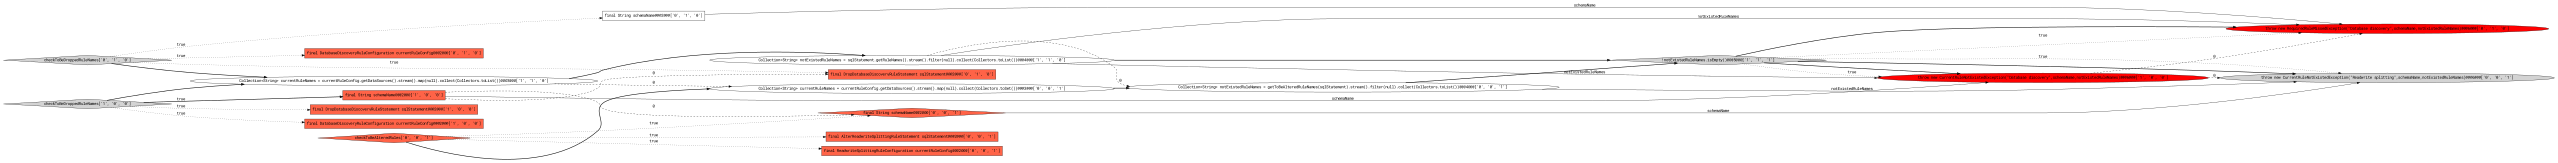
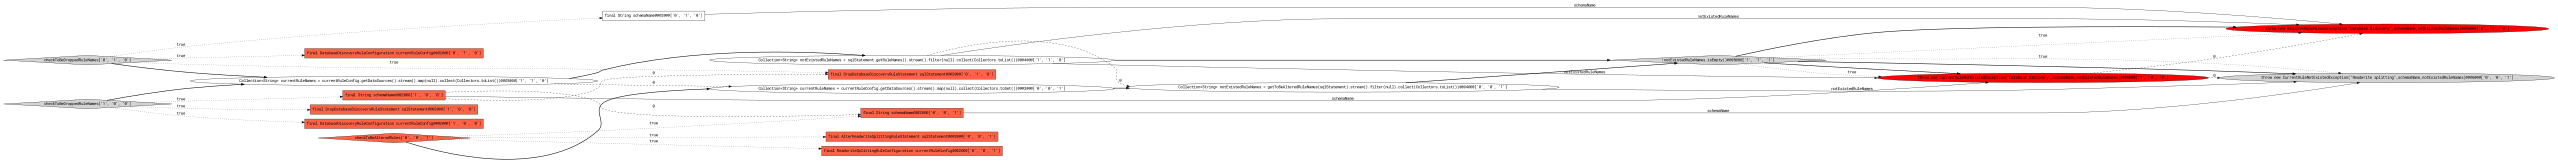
  digraph {
    fontname="Roboto Mono"
    rankdir=LR
    node [fillcolor=tomato fontname="Roboto Mono" shape=box style=filled]
    edge [fontname="Roboto Mono" style=dotted]
    n1 [fillcolor=white label="Collection<String> notExistedRuleNames = getToBeAlteredRuleNames(sqlStatement).stream().filter(null).collect(Collectors.toList())@@@4@@@['0', '0', '1']" shape=ellipse]
    n2 [fillcolor=lightgray label="!notExistedRuleNames.isEmpty()@@@5@@@['1', '1', '1']" shape=diamond]
    n3 [fillcolor=lightgray label="throw new CurrentRuleNotExistedException(\"Readwrite splitting\",schemaName,notExistedRuleNames)@@@6@@@['0', '0', '1']" shape=ellipse]
    n4 [fillcolor=red label="throw new CurrentRuleNotExistedException(\"Database discovery\",schemaName,notExistedRuleNames)@@@6@@@['1', '0', '0']" shape=ellipse]
    n5 [fillcolor=red label="throw new RequiredRuleMissedException(\"Database discovery\",schemaName,notExistedRuleNames)@@@6@@@['0', '1', '0']" shape=ellipse]
    n6 [label="final String schemaName@@@2@@@['1', '0', '0']"]
-   n7 [label="final String schemaName@@@2@@@['0', '0', '1']" shape=diamond]
+   n7 [label="final String schemaName@@@2@@@['0', '0', '1']"]
    n8 [label="final DropDatabaseDiscoveryRuleStatement sqlStatement@@@2@@@['0', '1', '0']"]
    n9 [fillcolor=lightgray label="checkToBeDroppedRuleNames['0', '1', '0']" shape=diamond]
    n10 [fillcolor=white label="final String schemaName@@@2@@@['0', '1', '0']"]
    n11 [label="final DatabaseDiscoveryRuleConfiguration currentRuleConfig@@@2@@@['0', '1', '0']"]
    n12 [fillcolor=white label="Collection<String> currentRuleNames = currentRuleConfig.getDataSources().stream().map(null).collect(Collectors.toList())@@@3@@@['1', '1', '0']" shape=ellipse]
    n13 [fillcolor=white label="Collection<String> currentRuleNames = currentRuleConfig.getDataSources().stream().map(null).collect(Collectors.toSet())@@@3@@@['0', '0', '1']" shape=ellipse]
    n14 [fillcolor=white label="Collection<String> notExistedRuleNames = sqlStatement.getRuleNames().stream().filter(null).collect(Collectors.toList())@@@4@@@['1', '1', '0']" shape=ellipse]
    n15 [fillcolor=lightgray label="checkToBeDroppedRuleNames['1', '0', '0']" shape=diamond]
    n16 [label="final DropDatabaseDiscoveryRuleStatement sqlStatement@@@2@@@['1', '0', '0']"]
    n17 [label="final DatabaseDiscoveryRuleConfiguration currentRuleConfig@@@2@@@['1', '0', '0']"]
    n18 [label="checkToBeAlteredRules['0', '0', '1']" shape=diamond]
    n19 [label="final ReadwriteSplittingRuleConfiguration currentRuleConfig@@@2@@@['0', '0', '1']"]
    n20 [label="final AlterReadwriteSplittingRuleStatement sqlStatement@@@2@@@['0', '0', '1']"]
    n1 -> n2 [style=bold]
    n1 -> n3 [label=notExistedRuleNames style=solid]
    n2 -> n3 [style=bold]
    n2 -> n3 [label=true]
    n2 -> n4 [style=bold]
    n2 -> n4 [label=true]
    n2 -> n5 [label=true]
    n2 -> n5 [style=bold]
    n4 -> n3 [label=0 style=dashed]
    n4 -> n5 [label=0 style=dashed]
    n6 -> n4 [label=schemaName style=solid]
    n6 -> n7 [label=0 style=dashed]
    n6 -> n8 [label=0 style=dashed]
    n7 -> n3 [label=schemaName style=solid]
    n9 -> n8 [label=true]
    n9 -> n10 [label=true]
    n9 -> n11 [label=true]
    n9 -> n12 [style=bold]
    n10 -> n5 [label=schemaName style=solid]
    n12 -> n13 [label=0 style=dashed]
    n12 -> n14 [style=bold]
    n13 -> n1 [style=bold]
    n14 -> n1 [label=0 style=dashed]
    n14 -> n2 [style=bold]
    n14 -> n4 [label=notExistedRuleNames style=solid]
    n14 -> n5 [label=notExistedRuleNames style=solid]
-   n15 -> n6 [label=true style=bold]
+   n15 -> n6 [label=true]
    n15 -> n12 [style=bold]
    n15 -> n16 [label=true]
    n15 -> n17 [label=true]
    n18 -> n7 [label=true]
    n18 -> n13 [style=bold]
    n18 -> n19 [label=true]
    n18 -> n20 [label=true]
  }
